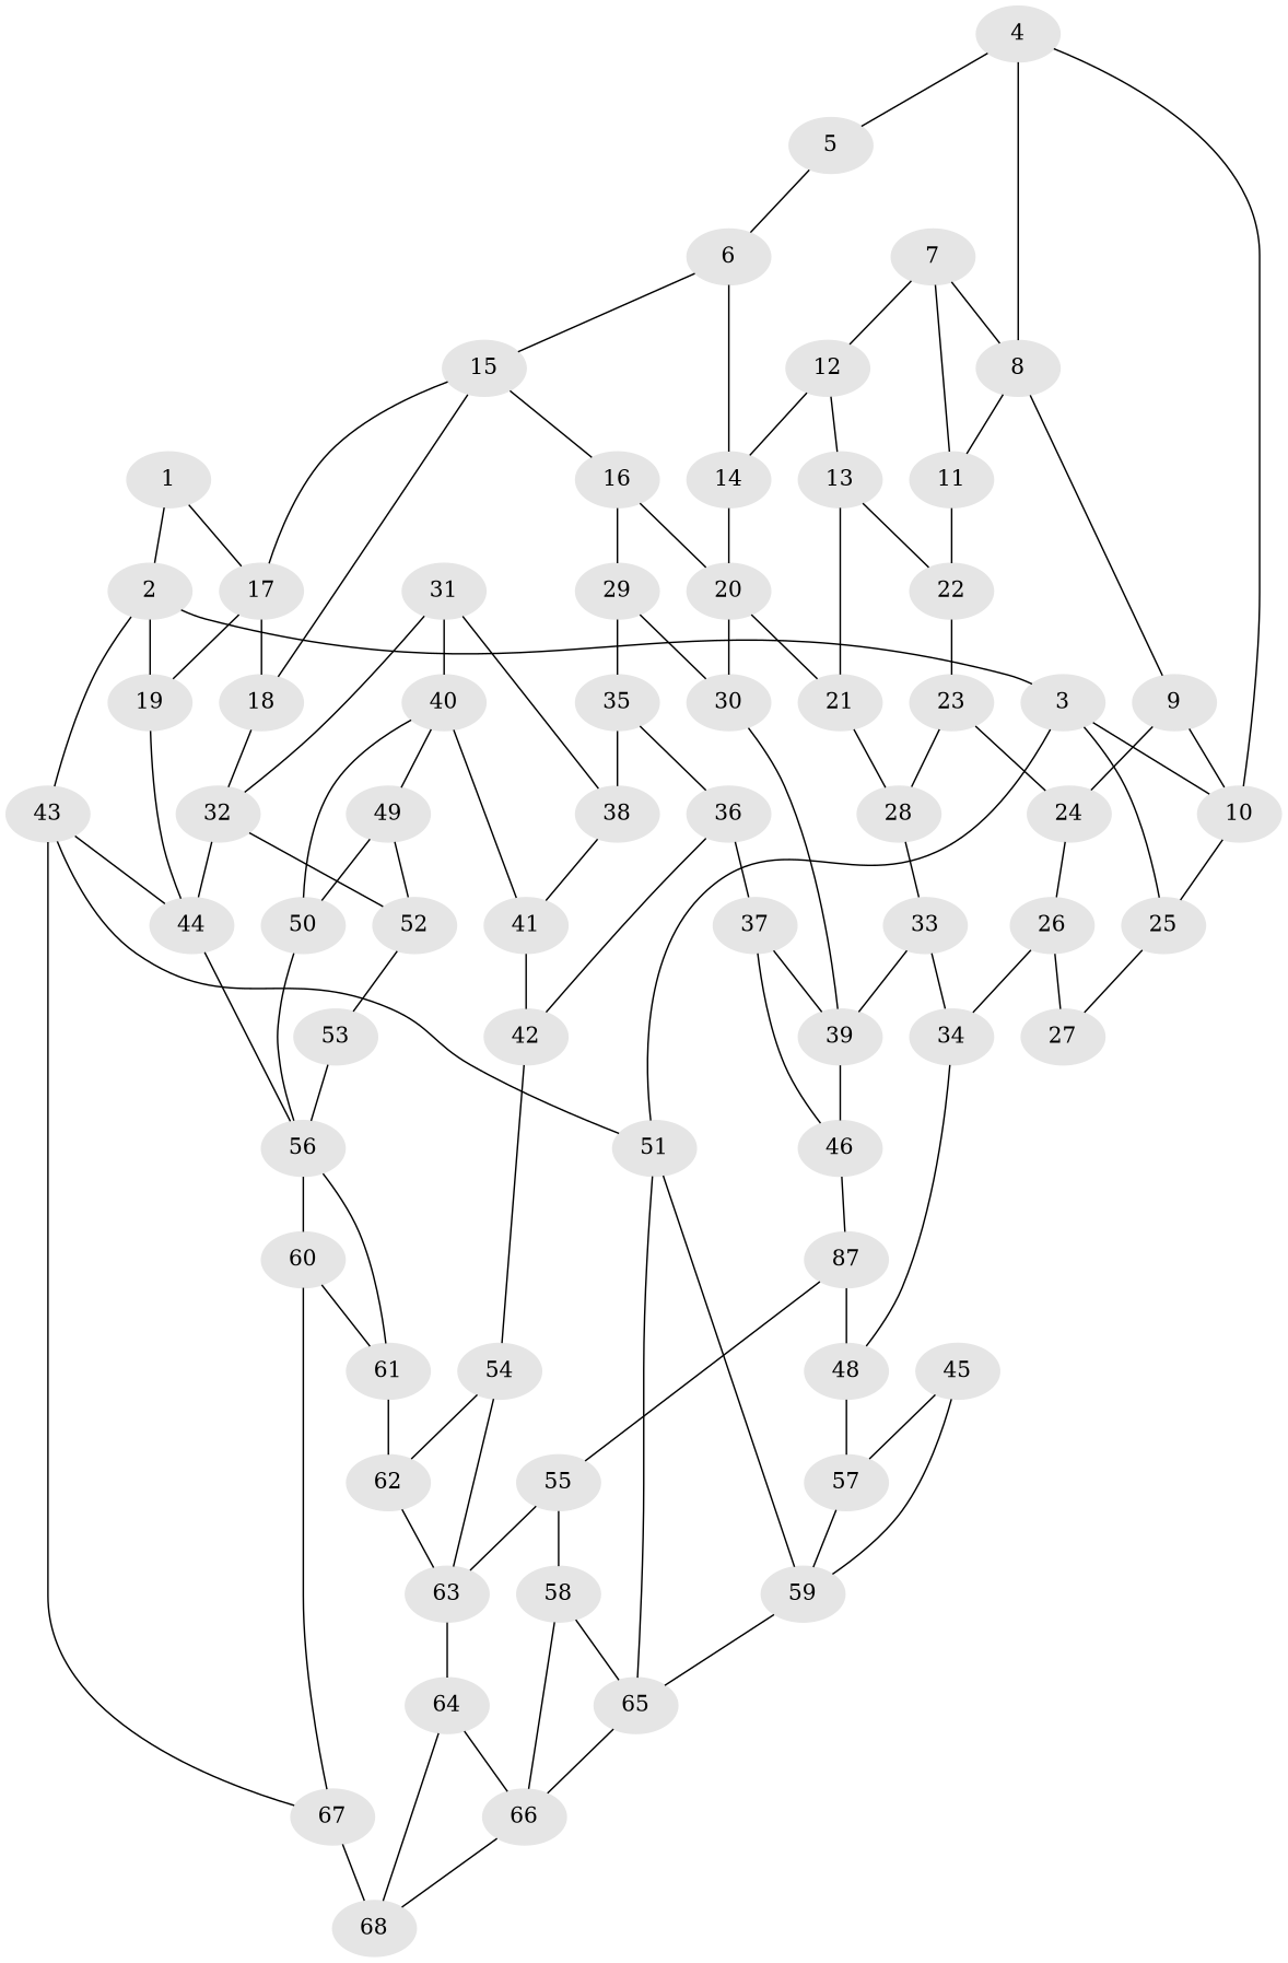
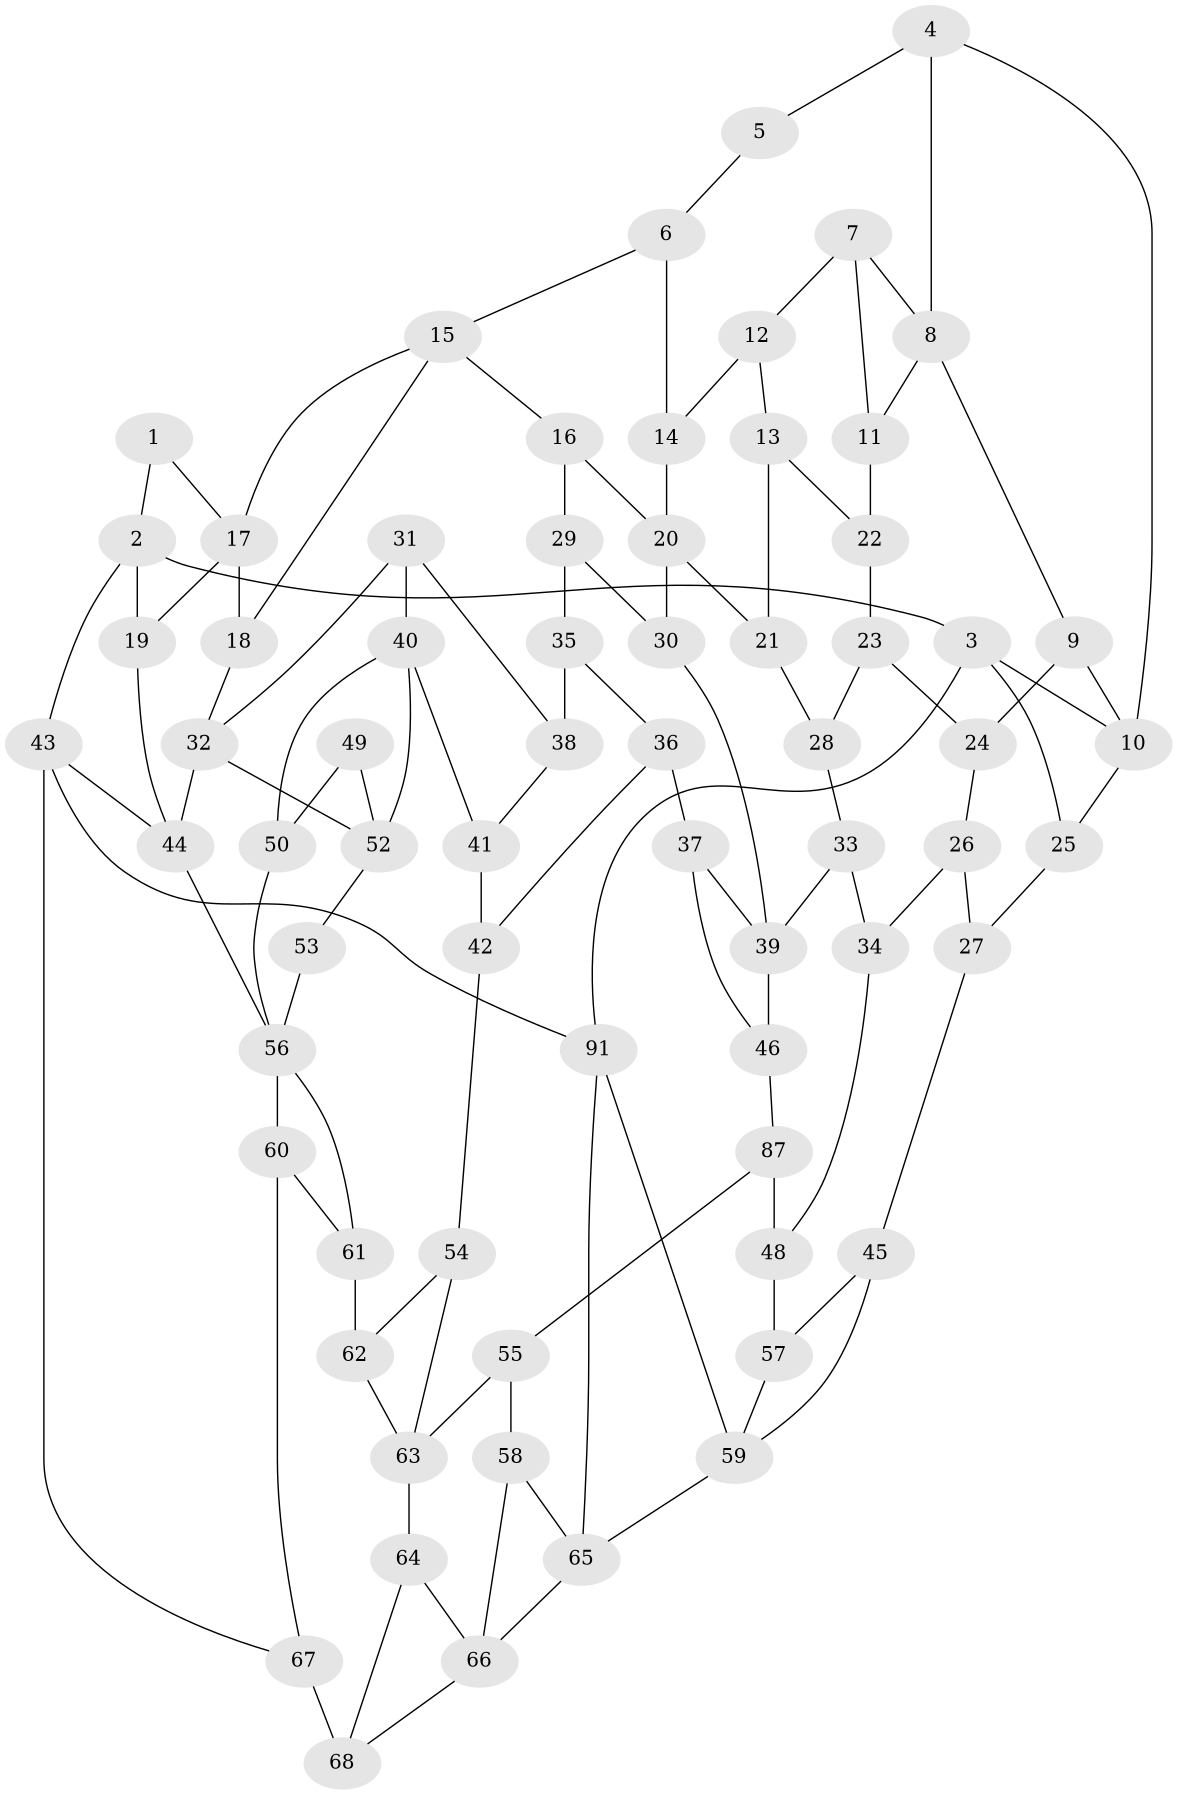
  graph {
    node [color=gray90 style=filled]
    edge [weight=1.0]
    1
    2
    17
    3
    19
    43
    18
    10
    25
-   51
+   51 [label=91]
    44
    67
    27
    59
    65
    4
    5
    8
    6
    11
    9
    14
    15
    20
    16
    7
    12
    22
    13
    24
    26
    23
    21
    28
    30
    29
    32
    35
    52
    56
    39
    33
    34
    45
    48
    57
    38
    36
    46
    31
    40
    41
    49
    50
    53
    37
    42
    54
    n59 [label=87]
    62
    63
    68
    55
    58
    60
    61
    66
    64
    1 -- 2
    1 -- 17
    2 -- 3
    2 -- 19
    2 -- 43
    17 -- 19
    17 -- 18
    3 -- 10
    3 -- 25
    3 -- 51
    19 -- 44
    43 -- 51
    43 -- 44
    43 -- 67
    18 -- 32
    10 -- 25
    25 -- 27
    51 -- 59
    51 -- 65
    44 -- 56
    67 -- 68 [weight=2.0]
+   27 -- 45
    59 -- 65
    65 -- 66
    4 -- 10
    4 -- 5
    4 -- 8
    5 -- 6
    8 -- 11
    8 -- 9
    6 -- 14
    6 -- 15
    11 -- 22 [weight=2.0]
    9 -- 10
    9 -- 24
    14 -- 20
    15 -- 17
    15 -- 18
    15 -- 16
    20 -- 21
    20 -- 30
    16 -- 20
    16 -- 29
    7 -- 8
    7 -- 11
    7 -- 12
    12 -- 14 [weight=2.0]
    12 -- 13
    22 -- 23
    13 -- 22
    13 -- 21
    24 -- 26
    26 -- 27
    26 -- 34
    23 -- 24
    23 -- 28
    21 -- 28
    28 -- 33
    30 -- 39
    29 -- 30
    29 -- 35
    32 -- 44
    32 -- 52
    35 -- 38 [weight=2.0]
    35 -- 36
    52 -- 53
    56 -- 60
    56 -- 61
    39 -- 46
    33 -- 39
    33 -- 34
    34 -- 48
    45 -- 59
    45 -- 57
    48 -- 57 [weight=2.0]
    57 -- 59
    38 -- 41
    36 -- 37
    36 -- 42
    46 -- n59
    31 -- 32
    31 -- 38
    31 -- 40
    40 -- 41
-   40 -- 49
+   40 -- 52
    40 -- 50
    41 -- 42
    49 -- 52 [weight=2.0]
    49 -- 50
    50 -- 56
    53 -- 56
    37 -- 39
    37 -- 46
    42 -- 54
    54 -- 62
    54 -- 63
    n59 -- 48
    n59 -- 55
    62 -- 63
    63 -- 64
    55 -- 63
    55 -- 58
    58 -- 65
    58 -- 66
    60 -- 67
    60 -- 61
    61 -- 62 [weight=2.0]
    66 -- 68
    64 -- 68
    64 -- 66
  }
